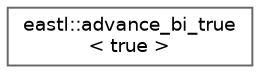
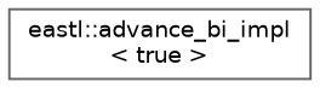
  digraph {
    rankdir=LR
-   n1 [color=grey40 fillcolor=white fontname=Helvetica fontsize=10 height=0.2 label="eastl::advance_bi_true\l\< true \>" shape=box style=filled width=0.4]
+   n1 [color=grey40 fillcolor=white fontname=Helvetica fontsize=10 height=0.2 label="eastl::advance_bi_impl\l\< true \>" shape=box style=filled width=0.4]
  }
